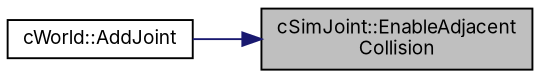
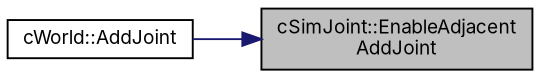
  digraph {
    rankdir=RL
    fontname=Inter
    node [color=black fontname=Inter fontsize=10 shape=record style=filled]
-   n1 [fillcolor=grey75 fontcolor=black height=0.2 label="cSimJoint::EnableAdjacent\lCollision" width=0.4]
+   n1 [fillcolor=grey75 fontcolor=black height=0.2 label="cSimJoint::EnableAdjacent\lAddJoint" width=0.4]
    n2 [fillcolor=white height=0.2 label="cWorld::AddJoint" width=0.4]
    n1 -> n2 [color=midnightblue dir=back fontname=Inter fontsize=10 labelfontname=Helvetica labelfontsize=10 style=solid]
  }
